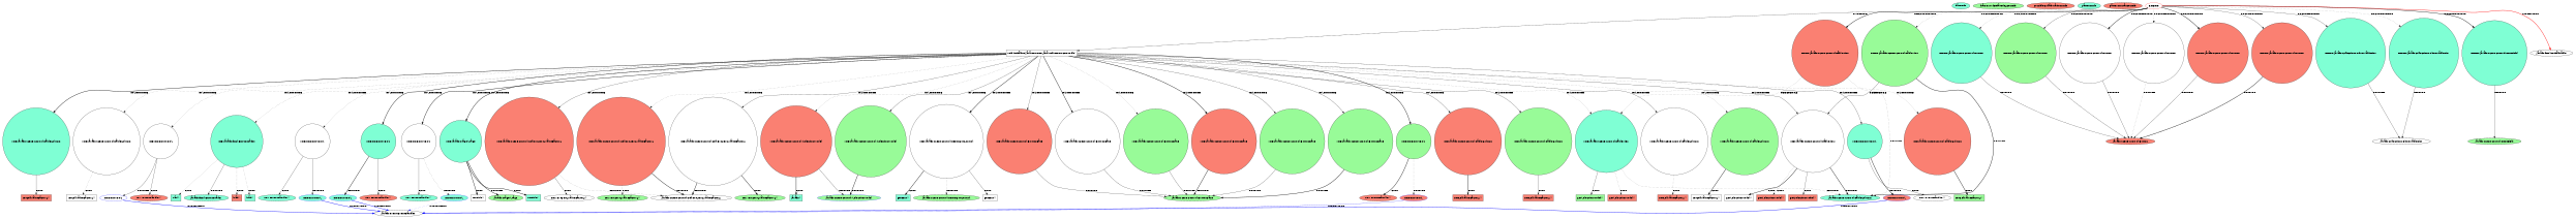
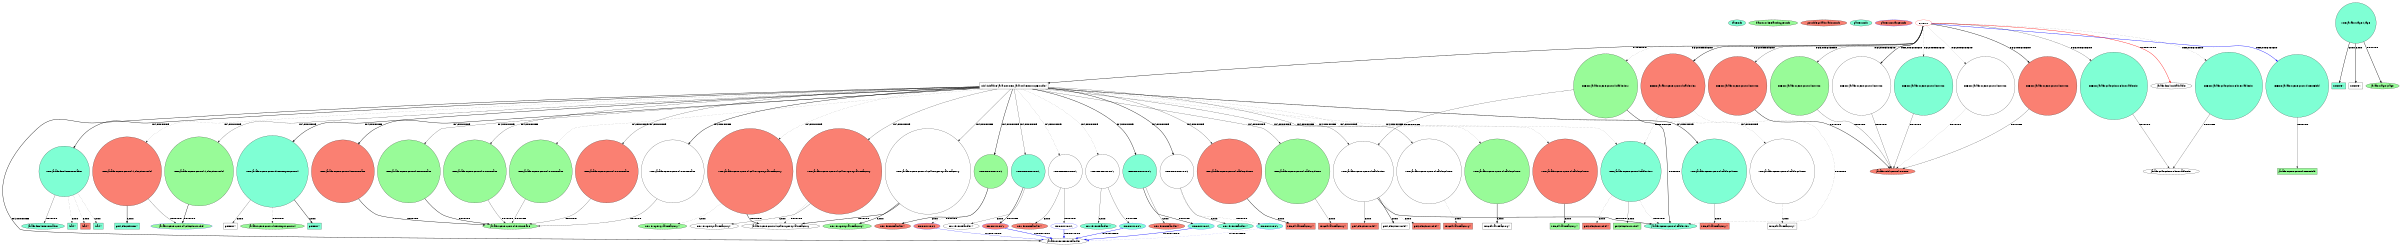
  digraph {
    node [fillcolor=salmon style=filled isFrameworkType=false vertexType=VARIABLE_EXPRESION shape=circle]
    edge [style=solid]
    baseInfo [category=pattern fillcolor=aquamarine graphId=1645 isAnonymous=false possibleRelation=true isFrameworkType="" vertexType="" shape=""]
    frameworkRelatedTypesInfo [0="javafx.fxml.Initializable" fillcolor=palegreen isFrameworkType="" vertexType="" shape=""]
    possibleCollaborationsInfo [0="1645~INSTANTIATION-OVERRIDING_METHOD_DECLARATION-~javafx.fxml.Initializable ~javafx.event.EventHandler ~false~true" 1="1645~INSTANTIATION-OVERRIDING_METHOD_DECLARATION-~javafx.fxml.Initializable ~javafx.event.EventHandler ~false~true" 2="1645~INSTANTIATION-OVERRIDING_METHOD_DECLARATION-~javafx.fxml.Initializable ~javafx.event.EventHandler ~false~true" 3="1645~INSTANTIATION-OVERRIDING_METHOD_DECLARATION-~javafx.fxml.Initializable ~javafx.event.EventHandler ~false~true" 4="1645~INSTANTIATION-OVERRIDING_METHOD_DECLARATION-~javafx.fxml.Initializable ~javafx.event.EventHandler ~false~true" 5="1645~INSTANTIATION-OVERRIDING_METHOD_DECLARATION-~javafx.fxml.Initializable ~javafx.event.EventHandler ~false~true" isFrameworkType="" vertexType="" shape=""]
    patternInfo [fillcolor=aquamarine frequency=2.0 patternRootClient=0 isFrameworkType="" vertexType="" shape=""]
-   patternInstancesInfo [0="diogocs1-FPessoais~/diogocs1-FPessoais/FPessoais-master/FinancasPessoais/src/app/controllers/HomeController.java~HomeController~2490" 1="crosswords-testEnvironment~/crosswords-testEnvironment/testEnvironment-master/src/GUI/MainController.java~MainController~2315" isFrameworkType="" vertexType="" shape=""]
+   patternInstancesInfo [0="diogocs1-FPessoais~/diogocs1-FPessoais/FPessoais-master/FinancasPessoais/src/app/controllers/HomeController.java~HomeController~2490" 1="crosswords-testEnvironment~/crosswords-testEnvironment/testEnvironment-master/src/GUI/MainController.java~MainController~2315" color=blue isFrameworkType="" vertexType="" shape=""]
    n6 [fillcolor=white label="javafx.scene.control.cell.PropertyValueFactory" vertexType=FRAMEWORK_CLASS_TYPE shape=""]
    n7 [label="VAR:javafx.scene.control.cell.PropertyValueFactory"]
    n8 [fillcolor=white label="new PropertyValueFactory()" vertexType=CONSTRUCTOR_CALL shape=""]
    n9 [fillcolor=white label="void initialize(java.net.URL,java.util.ResourceBundle)" shape=box vertexType=OVERRIDING_METHOD_DECLARATION]
    n10 [label="VAR:javafx.scene.control.SelectionModel"]
    n11 [fillcolor=palegreen label="VAR:javafx.scene.control.SelectionModel"]
-   n12 [fillcolor=white label="VAR:javafx.scene.control.TextInputControl"]
+   n12 [fillcolor=aquamarine label="VAR:javafx.scene.control.TextInputControl"]
    n13 [fillcolor=white label="VAR:javafx.scene.control.ButtonBase"]
    n14 [fillcolor=palegreen label="VAR:javafx.scene.control.ButtonBase"]
    n15 [fillcolor=palegreen label="VAR:javafx.scene.control.ButtonBase"]
    n16 [label="VAR:javafx.scene.control.ButtonBase"]
    n17 [fillcolor=palegreen label="VAR:javafx.scene.control.ButtonBase"]
    n18 [label="VAR:javafx.scene.control.ButtonBase"]
    n19 [label="VAR:javafx.scene.control.cell.PropertyValueFactory"]
    n20 [fillcolor=white label="VAR:javafx.scene.control.cell.PropertyValueFactory"]
    n21 [fillcolor=palegreen label="VAR:ANONYMOUS"]
    n22 [fillcolor=aquamarine label="VAR:ANONYMOUS"]
    n23 [fillcolor=white label="VAR:ANONYMOUS"]
    n24 [fillcolor=white label="VAR:ANONYMOUS"]
    n25 [fillcolor=aquamarine label="VAR:ANONYMOUS"]
    n26 [fillcolor=white label="VAR:ANONYMOUS"]
    n27 [fillcolor=aquamarine label="VAR:javafx.stage.Stage"]
    n28 [fillcolor=white label="VAR:javafx.scene.control.TableView"]
    n29 [label="VAR:javafx.scene.control.TableColumn"]
    n30 [fillcolor=palegreen label="VAR:javafx.scene.control.TableColumn"]
    n31 [fillcolor=white label="VAR:javafx.scene.control.TableColumn"]
    n32 [fillcolor=palegreen label="VAR:javafx.scene.control.TableColumn"]
    n33 [label="VAR:javafx.scene.control.TableColumn"]
    n34 [fillcolor=aquamarine label="VAR:javafx.scene.control.TableColumn"]
    n35 [fillcolor=white label="VAR:javafx.scene.control.TableColumn"]
    n36 [fillcolor=aquamarine label="VAR:javafx.fxml.FXMLLoader"]
    n37 [fillcolor=aquamarine label="VAR:javafx.scene.control.TableView"]
-   n38 [fillcolor=aquamarine label="javafx()" shape=box vertexType=INSIDE_CALL]
+   n38 [fillcolor=aquamarine label="getSelectedItem()" shape=box vertexType=INSIDE_CALL]
    n39 [color=blue fillcolor=palegreen label="javafx.scene.control.SelectionModel" vertexType=FRAMEWORK_CLASS_TYPE shape=""]
    n40 [fillcolor=palegreen label="javafx.scene.control.TextInputControl" vertexType=FRAMEWORK_CLASS_TYPE shape=""]
    n41 [fillcolor=aquamarine label="getText()" shape=box vertexType=INSIDE_CALL]
    n42 [fillcolor=white label="getText()" shape=box vertexType=INSIDE_CALL]
    n43 [fillcolor=palegreen label="javafx.scene.control.ButtonBase" vertexType=FRAMEWORK_CLASS_TYPE shape=""]
    n44 [fillcolor=palegreen label="new PropertyValueFactory()" vertexType=CONSTRUCTOR_CALL shape=""]
    n45 [fillcolor=palegreen label="new PropertyValueFactory()" vertexType=CONSTRUCTOR_CALL shape=""]
    n46 [color=blue label=ANONYMOUS vertexType=REFERENCE_ANONYMOUS_DECLARATION shape=""]
    n47 [label="new EventHandler()" vertexType=CONSTRUCTOR_CALL shape=""]
    n48 [color=blue label=ANONYMOUS vertexType=REFERENCE_ANONYMOUS_DECLARATION shape=""]
    n49 [fillcolor=white label="new EventHandler()" vertexType=CONSTRUCTOR_CALL shape=""]
    n50 [color=blue fillcolor=white label=ANONYMOUS vertexType=REFERENCE_ANONYMOUS_DECLARATION shape=""]
    n51 [label="new EventHandler()" vertexType=CONSTRUCTOR_CALL shape=""]
    n52 [color=blue fillcolor=aquamarine label=ANONYMOUS vertexType=REFERENCE_ANONYMOUS_DECLARATION shape=""]
    n53 [fillcolor=aquamarine label="new EventHandler()" vertexType=CONSTRUCTOR_CALL shape=""]
    n54 [color=blue fillcolor=aquamarine label=ANONYMOUS vertexType=REFERENCE_ANONYMOUS_DECLARATION shape=""]
    n55 [label="new EventHandler()" vertexType=CONSTRUCTOR_CALL shape=""]
    n56 [color=blue fillcolor=aquamarine label=ANONYMOUS vertexType=REFERENCE_ANONYMOUS_DECLARATION shape=""]
    n57 [fillcolor=aquamarine label="new EventHandler()" vertexType=CONSTRUCTOR_CALL shape=""]
    n58 [fillcolor=aquamarine label="setTitle()" shape=box vertexType=INSIDE_CALL]
    n59 [fillcolor=white label="setTitle()" shape=box vertexType=INSIDE_CALL]
    n60 [fillcolor=palegreen label="javafx.stage.Stage" vertexType=FRAMEWORK_CLASS_TYPE shape=""]
    n61 [fillcolor=white label="getSelectionModel()" shape=box vertexType=INSIDE_CALL]
    n62 [label="getSelectionModel()" shape=box vertexType=INSIDE_CALL]
    n63 [label="getSelectionModel()" shape=box vertexType=INSIDE_CALL]
-   n64 [fillcolor=aquamarine label="javafx.scene.control.TableColumn" vertexType=FRAMEWORK_CLASS_TYPE shape=""]
+   n64 [fillcolor=aquamarine label="javafx.scene.control.TableView" vertexType=FRAMEWORK_CLASS_TYPE shape=""]
    n65 [label="setCellValueFactory()" shape=box vertexType=INSIDE_CALL]
    n66 [label="setCellValueFactory()" shape=box vertexType=INSIDE_CALL]
    n67 [label="setCellValueFactory()" shape=box vertexType=INSIDE_CALL]
    n68 [fillcolor=white label="setCellValueFactory()" shape=box vertexType=INSIDE_CALL]
    n69 [fillcolor=palegreen label="setCellValueFactory()" shape=box vertexType=INSIDE_CALL]
    n70 [label="setCellValueFactory()" shape=box vertexType=INSIDE_CALL]
    n71 [fillcolor=white label="setCellValueFactory()" shape=box vertexType=INSIDE_CALL]
    n72 [fillcolor=aquamarine label="javafx.fxml.FXMLLoader" vertexType=FRAMEWORK_CLASS_TYPE shape=""]
    n73 [label="load()" shape=box vertexType=INSIDE_CALL]
    n74 [fillcolor=aquamarine label="load()" shape=box vertexType=INSIDE_CALL]
    n75 [fillcolor=aquamarine label="load()" shape=box vertexType=INSIDE_CALL]
    n76 [fillcolor=palegreen label="getSelectionModel()" shape=box vertexType=INSIDE_CALL]
    n77 [label="getSelectionModel()" shape=box vertexType=INSIDE_CALL]
    n78 [color=red fillcolor=white label=CLIENT vertexType=ROOT_CLIENT_CLASS_DECLARATION shape=""]
    n79 [fillcolor=aquamarine label="FIELD:javafx.scene.control.Button" vertexType=FIELD_DECLARATION]
    n80 [fillcolor=palegreen label="FIELD:javafx.scene.control.Button" vertexType=FIELD_DECLARATION]
    n81 [fillcolor=white label="FIELD:javafx.scene.control.Button" vertexType=FIELD_DECLARATION]
    n82 [fillcolor=white label="FIELD:javafx.scene.control.Button" vertexType=FIELD_DECLARATION]
    n83 [label="FIELD:javafx.scene.control.Button" vertexType=FIELD_DECLARATION]
    n84 [label="FIELD:javafx.scene.control.Button" vertexType=FIELD_DECLARATION]
    n85 [fillcolor=aquamarine label="FIELD:javafx.collections.ObservableList" vertexType=FIELD_DECLARATION]
    n86 [fillcolor=aquamarine label="FIELD:javafx.collections.ObservableList" vertexType=FIELD_DECLARATION]
    n87 [fillcolor=aquamarine label="FIELD:javafx.scene.control.TextField" vertexType=FIELD_DECLARATION]
    n88 [fillcolor=white label="javafx.fxml.Initializable" vertexType=FRAMEWORK_INTERFACE_TYPE shape=""]
    n89 [label="FIELD:javafx.scene.control.TableView" vertexType=FIELD_DECLARATION]
    n90 [fillcolor=palegreen label="FIELD:javafx.scene.control.TableView" vertexType=FIELD_DECLARATION]
-   n91 [label="javafx.scene.control.Button" vertexType=FRAMEWORK_CLASS_TYPE shape=""]
+   n91 [label="javafx.void.control.Button" vertexType=FRAMEWORK_CLASS_TYPE shape=""]
    n92 [fillcolor=white label="javafx.collections.ObservableList" vertexType=FRAMEWORK_INTERFACE_TYPE shape=""]
-   n93 [fillcolor=palegreen label="javafx.scene.control.TextField" vertexType=FRAMEWORK_CLASS_TYPE shape=""]
+   n93 [fillcolor=palegreen label="javafx.scene.control.TextField" vertexType=FRAMEWORK_CLASS_TYPE shape=box]
    n94 [fillcolor=white label="javafx.event.EventHandler" vertexType=FRAMEWORK_INTERFACE_TYPE shape=""]
    n7 -> n6 [label=OF_TYPE style=dotted]
    n7 -> n8 [label=CALL]
    n9 -> n7 [label=INSTANTIATE]
    n9 -> n10 [label=INSTANTIATE style=dotted]
    n9 -> n11 [label=INSTANTIATE]
    n9 -> n12 [label=INSTANTIATE style=bold]
    n9 -> n13 [label=INSTANTIATE style=bold]
    n9 -> n14 [label=INSTANTIATE]
    n9 -> n15 [label=INSTANTIATE style=dotted]
    n9 -> n16 [label=INSTANTIATE style=bold]
    n9 -> n17 [label=INSTANTIATE]
    n9 -> n18 [label=INSTANTIATE]
    n9 -> n19 [label=INSTANTIATE style=dotted]
    n9 -> n20 [label=INSTANTIATE]
    n9 -> n21 [label=INSTANTIATE style=bold]
    n9 -> n22 [label=INSTANTIATE]
    n9 -> n23 [label=INSTANTIATE style=dotted]
    n9 -> n24 [label=INSTANTIATE style=dotted]
    n9 -> n25 [label=INSTANTIATE style=bold]
    n9 -> n26 [label=INSTANTIATE style=bold]
-   n9 -> n27 [label=INSTANTIATE style=bold]
+   n9 -> n94 [label=INSTANTIATE style=bold]
    n9 -> n28 [label=INSTANTIATE]
    n9 -> n29 [label=INSTANTIATE]
    n9 -> n30 [label=INSTANTIATE]
    n9 -> n31 [label=INSTANTIATE]
    n9 -> n32 [label=INSTANTIATE style=dotted]
    n9 -> n33 [label=INSTANTIATE style=dotted]
    n9 -> n34 [label=INSTANTIATE style=bold]
    n9 -> n35 [label=INSTANTIATE style=dotted]
-   n9 -> n36 [label=INSTANTIATE style=dotted]
+   n9 -> n36 [label=INSTANTIATE style=bold]
    n9 -> n37 [label=INSTANTIATE style=dotted]
    n10 -> n38 [label=CALL style=bold]
    n10 -> n39 [label=OF_TYPE]
    n11 -> n39 [label=OF_TYPE style=bold]
    n12 -> n40 [label=OF_TYPE style=dotted]
    n12 -> n41 [label=CALL style=bold]
    n12 -> n42 [label=CALL]
    n13 -> n43 [label=OF_TYPE]
    n14 -> n43 [label=OF_TYPE]
    n15 -> n43 [label=OF_TYPE]
    n16 -> n43 [label=OF_TYPE style=bold]
    n17 -> n43 [label=OF_TYPE style=bold]
    n18 -> n43 [label=OF_TYPE]
    n19 -> n6 [label=OF_TYPE style=bold]
    n19 -> n44 [label=CALL style=dotted]
    n20 -> n6 [label=OF_TYPE style=bold]
    n20 -> n45 [label=CALL style=bold]
    n21 -> n46 [label=OF_TYPE style=dotted]
    n21 -> n47 [label=CALL style=bold]
    n22 -> n48 [label=OF_TYPE style=bold]
    n22 -> n49 [label=CALL]
    n23 -> n50 [label=OF_TYPE]
    n23 -> n51 [label=CALL]
    n24 -> n52 [label=OF_TYPE]
    n24 -> n53 [label=CALL]
    n25 -> n54 [label=OF_TYPE style=bold]
    n25 -> n55 [label=CALL]
    n26 -> n56 [label=OF_TYPE style=dotted]
    n26 -> n57 [label=CALL]
    n27 -> n58 [label=CALL style=bold]
    n27 -> n59 [label=CALL style=bold]
    n27 -> n60 [label=OF_TYPE style=bold]
    n28 -> n61 [label=CALL style=bold]
    n28 -> n62 [label=CALL style=dotted]
    n28 -> n63 [label=CALL]
    n28 -> n64 [label=OF_TYPE style=bold]
    n29 -> n65 [label=CALL style=bold]
    n30 -> n66 [label=CALL]
    n31 -> n67 [label=CALL style=dotted]
    n32 -> n68 [label=CALL style=bold]
    n33 -> n69 [label=CALL style=bold]
    n34 -> n70 [label=CALL]
    n35 -> n71 [label=CALL style=dotted]
    n36 -> n72 [label=OF_TYPE]
    n36 -> n73 [label=CALL style=dotted]
    n36 -> n74 [label=CALL style=dotted]
    n36 -> n75 [label=CALL style=dotted]
    n37 -> n64 [label=OF_TYPE style=dotted]
    n37 -> n76 [label=CALL]
    n37 -> n77 [label=CALL style=dotted]
    n46 -> n94 [color=blue label=IMPLEMENT]
    n48 -> n94 [color=blue label=IMPLEMENT style=bold]
    n50 -> n94 [color=blue label=IMPLEMENT style=bold]
    n52 -> n94 [color=blue label=IMPLEMENT style=bold]
    n54 -> n94 [color=blue label=IMPLEMENT style=bold]
    n56 -> n94 [color=blue label=IMPLEMENT style=dotted]
-   n78 -> n9 [label=OVERRIDE]
+   n78 -> n9 [label=OVERRIDE style=bold]
    n78 -> n79 [label=DECLARE_FIELD style=dotted]
    n78 -> n80 [label=DECLARE_FIELD]
    n78 -> n81 [label=DECLARE_FIELD style=bold]
    n78 -> n82 [label=DECLARE_FIELD style=dotted]
    n78 -> n83 [label=DECLARE_FIELD style=bold]
    n78 -> n84 [label=DECLARE_FIELD]
    n78 -> n85 [label=DECLARE_FIELD]
    n78 -> n86 [label=DECLARE_FIELD style=dotted]
-   n78 -> n87 [label=DECLARE_FIELD style=bold]
+   n78 -> n87 [label=DECLARE_FIELD style=bold color=blue]
    n78 -> n88 [color=red label=IMPLEMENT style=bold]
    n78 -> n89 [label=DECLARE_FIELD style=bold]
    n78 -> n90 [label=DECLARE_FIELD style=dotted]
    n79 -> n91 [label=OF_TYPE]
    n80 -> n91 [label=OF_TYPE]
    n81 -> n91 [label=OF_TYPE]
    n82 -> n91 [label=OF_TYPE style=dotted]
    n83 -> n91 [label=OF_TYPE]
    n84 -> n91 [label=OF_TYPE style=bold]
    n85 -> n92 [label=OF_TYPE]
    n86 -> n92 [label=OF_TYPE]
    n87 -> n93 [label=OF_TYPE]
    n89 -> n37 [label=REFERENCE style=dotted]
    n89 -> n64 [label=OF_TYPE style=dotted]
    n90 -> n28 [label=REFERENCE]
    n90 -> n64 [label=OF_TYPE style=bold]
  }
